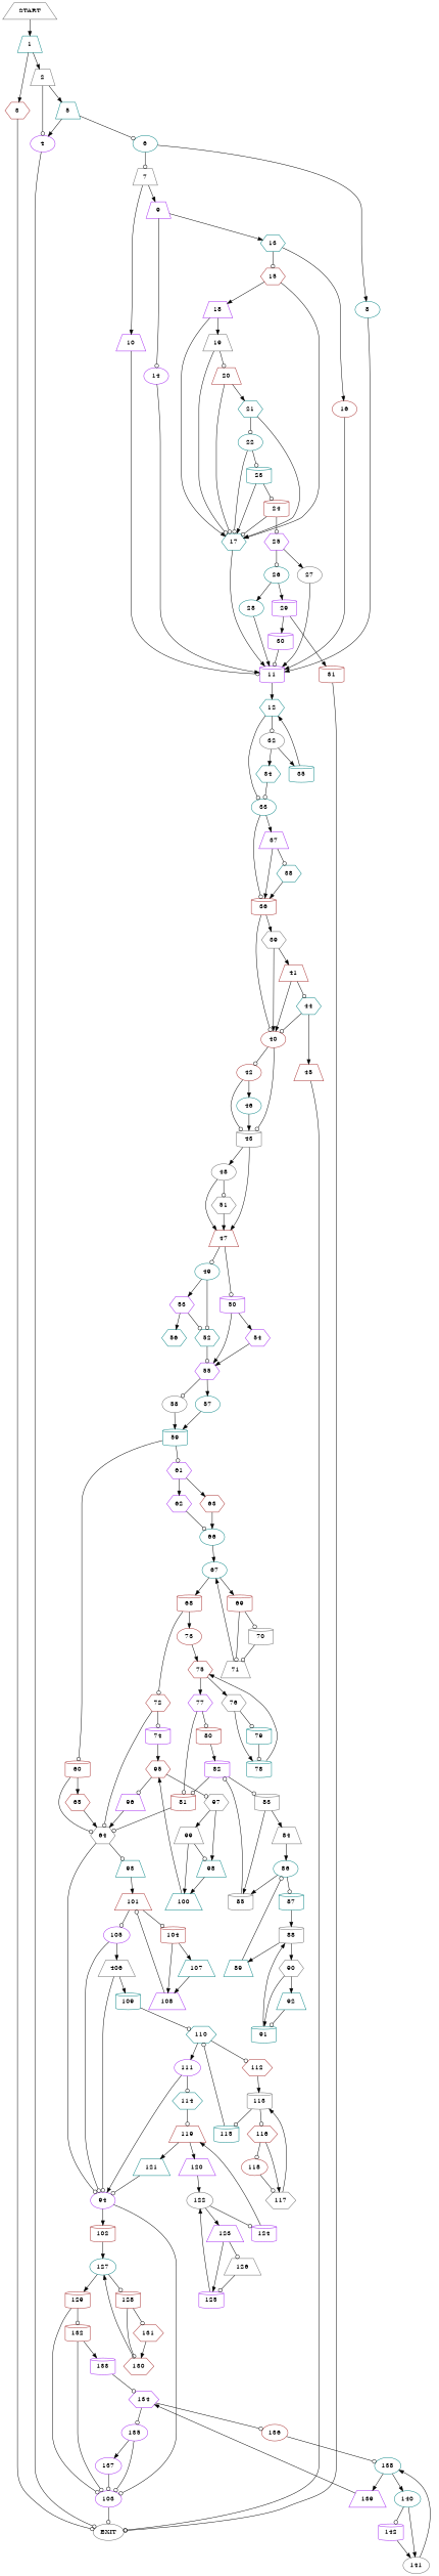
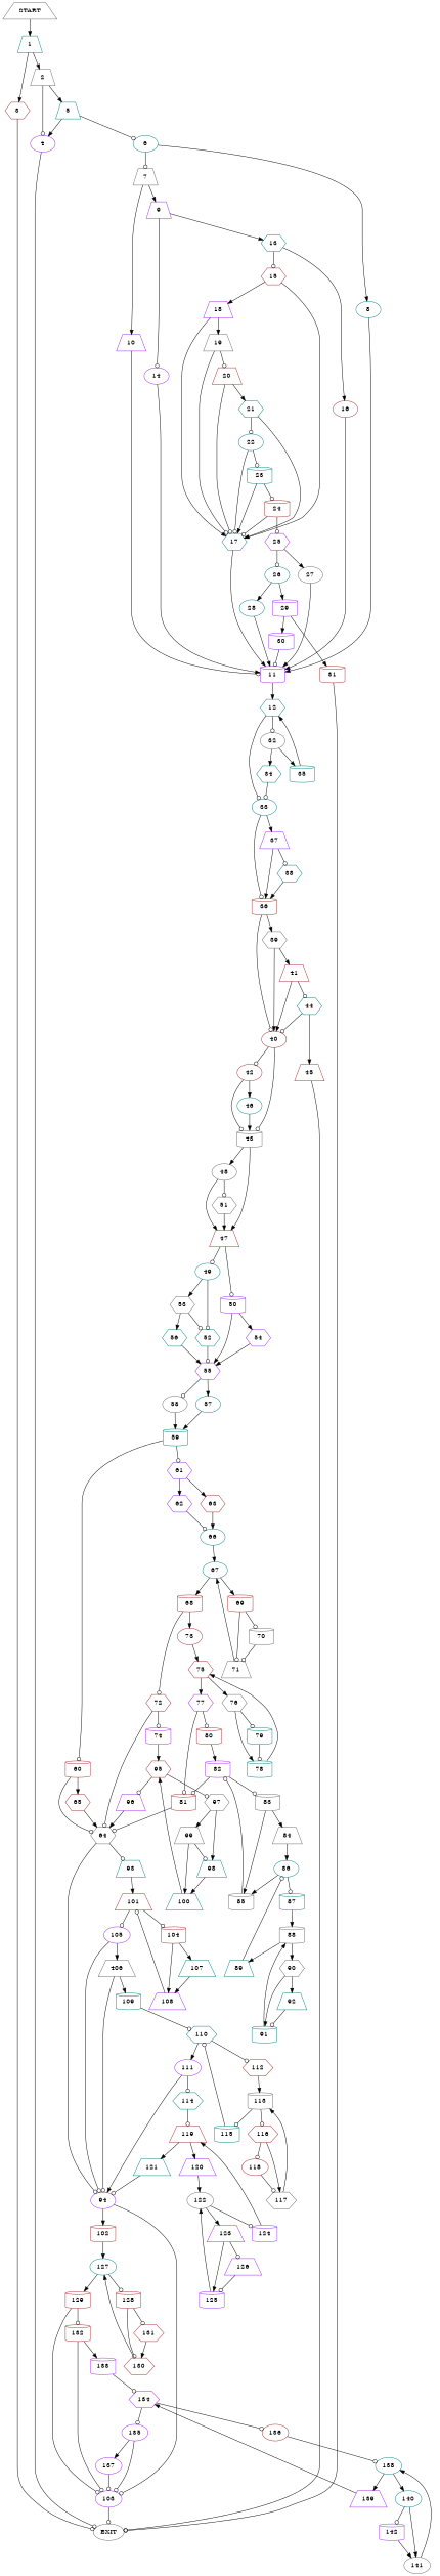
  digraph {
    node [color=teal shape=cylinder]
    edge [arrowhead=normal]
    n1 [color=gray40 label=START shape=trapezium]
    1 [shape=trapezium]
    2 [color=gray40 shape=trapezium]
    3 [color=brown shape=hexagon]
    n5 [color=gray40 label=EXIT shape=ellipse]
    4 [color=purple shape=ellipse]
    5 [shape=trapezium]
    6 [shape=ellipse]
    7 [color=gray40 shape=trapezium]
    8 [shape=ellipse]
    9 [color=purple shape=trapezium]
    10 [color=purple shape=trapezium]
    11 [color=purple]
    13 [shape=hexagon]
    14 [color=purple shape=ellipse]
    12 [shape=hexagon]
    15 [color=brown shape=hexagon]
    16 [color=brown shape=ellipse]
    32 [color=gray40 shape=ellipse]
    33 [shape=ellipse]
    34 [shape=hexagon]
    35
    36 [color=brown]
    37 [color=purple shape=trapezium]
    17 [shape=hexagon]
    18 [color=purple shape=trapezium]
    19 [color=gray40 shape=trapezium]
    20 [color=brown shape=trapezium]
    21 [shape=hexagon]
    22 [shape=ellipse]
    23
    24 [color=brown]
    25 [color=purple shape=hexagon]
    26 [shape=ellipse]
    27 [color=gray40 shape=ellipse]
    28 [shape=ellipse]
    29 [color=purple]
    30 [color=purple]
    31 [color=brown]
    39 [color=gray40 shape=hexagon]
    40 [color=brown shape=ellipse]
    38 [shape=hexagon]
    41 [color=brown shape=trapezium]
    42 [color=brown shape=ellipse]
    43 [color=gray40]
    44 [shape=hexagon]
    46 [shape=ellipse]
    47 [color=brown shape=trapezium]
    48 [color=gray40 shape=ellipse]
    45 [color=brown shape=trapezium]
    49 [shape=ellipse]
    50 [color=purple]
    51 [color=gray40 shape=hexagon]
    52 [shape=hexagon]
-   53 [color=purple shape=hexagon]
+   53 [color=gray40 shape=hexagon]
    54 [color=purple shape=hexagon]
    55 [color=purple shape=hexagon]
    56 [shape=hexagon]
    57 [shape=ellipse]
    58 [color=gray40 shape=ellipse]
    59
    60 [color=brown]
    61 [color=purple shape=hexagon]
    64 [color=gray40 shape=hexagon]
    65 [color=brown shape=hexagon]
    62 [color=purple shape=hexagon]
    63 [color=brown shape=hexagon]
    93 [shape=trapezium]
    94 [color=purple shape=ellipse]
    66 [shape=ellipse]
    67 [shape=ellipse]
    101 [color=brown shape=trapezium]
    102 [color=brown]
    103 [color=purple shape=ellipse]
    68 [color=brown]
    69 [color=brown]
    72 [color=brown shape=hexagon]
    73 [color=brown shape=ellipse]
    70 [color=gray40]
    71 [color=gray40 shape=trapezium]
    74 [color=purple]
    75 [color=brown shape=hexagon]
    95 [color=brown shape=hexagon]
    76 [color=gray40 shape=hexagon]
    77 [color=purple shape=hexagon]
    96 [color=purple shape=trapezium]
    97 [color=gray40 shape=hexagon]
    78
    79
    80 [color=brown]
    81 [color=brown]
    82 [color=purple]
    83 [color=gray40]
    84 [color=gray40 shape=trapezium]
    85 [color=gray40]
    86 [shape=ellipse]
    87
    88 [color=gray40]
    89 [shape=trapezium]
    90 [color=gray40 shape=hexagon]
    91
    92 [shape=trapezium]
    104 [color=brown]
    105 [color=purple shape=ellipse]
    127 [shape=ellipse]
    98 [shape=trapezium]
    99 [color=gray40 shape=trapezium]
    100 [shape=trapezium]
    107 [shape=trapezium]
    108 [color=purple shape=trapezium]
    n111 [color=gray40 label=406 shape=trapezium]
    128 [color=brown]
    129 [color=brown]
    109
    110 [shape=hexagon]
    111 [color=purple shape=ellipse]
    112 [color=brown shape=hexagon]
    114 [shape=hexagon]
    113 [color=gray40]
    119 [color=brown shape=trapezium]
    115
    116 [color=brown shape=hexagon]
    117 [color=gray40 shape=hexagon]
    118 [color=brown shape=ellipse]
    120 [color=purple shape=trapezium]
    121 [shape=trapezium]
    122 [color=gray40 shape=ellipse]
    123 [color=purple shape=trapezium]
    124 [color=purple]
    125 [color=purple]
-   126 [color=gray40 shape=trapezium]
+   126 [color=purple shape=trapezium]
    130 [color=brown shape=hexagon]
    131 [color=brown shape=hexagon]
    132 [color=brown]
    133 [color=purple]
    134 [color=purple shape=hexagon]
    135 [color=purple shape=ellipse]
    136 [color=brown shape=ellipse]
    137 [color=purple shape=ellipse]
    138 [shape=ellipse]
    139 [color=purple shape=trapezium]
    140 [shape=ellipse]
    141 [color=gray40 shape=ellipse]
    142 [color=purple]
    n1 -> 1
    1 -> 2
    1 -> 3
    2 -> 4 [arrowhead=odot]
    2 -> 5
    3 -> n5 [arrowhead=odot]
    4 -> n5 [arrowhead=odot]
    5 -> 4
    5 -> 6 [arrowhead=odot]
    6 -> 7 [arrowhead=odot]
    6 -> 8
    7 -> 9
    7 -> 10
    8 -> 11
    9 -> 13
    9 -> 14 [arrowhead=odot]
    10 -> 11 [arrowhead=odot]
    11 -> 12
    13 -> 15 [arrowhead=odot]
    13 -> 16
    14 -> 11
    12 -> 32 [arrowhead=odot]
    12 -> 33 [arrowhead=odot]
    15 -> 17
    15 -> 18
    16 -> 11
    32 -> 34
    32 -> 35
    33 -> 36 [arrowhead=odot]
    33 -> 37
    34 -> 33 [arrowhead=odot]
    35 -> 12
    36 -> 39
    36 -> 40 [arrowhead=odot]
    37 -> 36
    37 -> 38 [arrowhead=odot]
    17 -> 11
    18 -> 17
    18 -> 19
    19 -> 17 [arrowhead=odot]
    19 -> 20 [arrowhead=odot]
    20 -> 17 [arrowhead=odot]
    20 -> 21
    21 -> 17
    21 -> 22 [arrowhead=odot]
    22 -> 17 [arrowhead=odot]
    22 -> 23 [arrowhead=odot]
    23 -> 17
    23 -> 24 [arrowhead=odot]
    24 -> 17 [arrowhead=odot]
    24 -> 25 [arrowhead=odot]
    25 -> 26 [arrowhead=odot]
    25 -> 27
    26 -> 28
    26 -> 29
    27 -> 11
    28 -> 11
    29 -> 30
    29 -> 31
    30 -> 11 [arrowhead=odot]
    31 -> n5 [arrowhead=odot]
    39 -> 40
    39 -> 41
    40 -> 42 [arrowhead=odot]
    40 -> 43 [arrowhead=odot]
    38 -> 36
    41 -> 40
    41 -> 44 [arrowhead=odot]
    42 -> 43 [arrowhead=odot]
    42 -> 46
    43 -> 47
    43 -> 48
    44 -> 40 [arrowhead=odot]
    44 -> 45
    46 -> 43
    47 -> 49 [arrowhead=odot]
    47 -> 50 [arrowhead=odot]
    48 -> 47
    48 -> 51 [arrowhead=odot]
    45 -> n5 [arrowhead=odot]
    49 -> 52 [arrowhead=odot]
    49 -> 53
    50 -> 54
    50 -> 55
    51 -> 47
    52 -> 55 [arrowhead=odot]
    53 -> 52 [arrowhead=odot]
    53 -> 56
    54 -> 55
    55 -> 57
    55 -> 58 [arrowhead=odot]
+   56 -> 55
    57 -> 59
    58 -> 59
    59 -> 60 [arrowhead=odot]
    59 -> 61 [arrowhead=odot]
    60 -> 64 [arrowhead=odot]
    60 -> 65
    61 -> 62
    61 -> 63
    64 -> 93 [arrowhead=odot]
    64 -> 94 [arrowhead=odot]
    65 -> 64
    62 -> 66 [arrowhead=odot]
    63 -> 66
    93 -> 101
    94 -> 102
    94 -> 103 [arrowhead=odot]
    66 -> 67
    67 -> 68
    67 -> 69
    101 -> 104 [arrowhead=odot]
    101 -> 105 [arrowhead=odot]
    102 -> 127
    103 -> n5 [arrowhead=odot]
    68 -> 72 [arrowhead=odot]
    68 -> 73
    69 -> 70 [arrowhead=odot]
    69 -> 71 [arrowhead=odot]
    72 -> 64 [arrowhead=odot]
    72 -> 74 [arrowhead=odot]
    73 -> 75
    70 -> 71 [arrowhead=odot]
    71 -> 67
    74 -> 95
    75 -> 76
    75 -> 77
    95 -> 96 [arrowhead=odot]
    95 -> 97 [arrowhead=odot]
    76 -> 78
    76 -> 79 [arrowhead=odot]
    77 -> 80 [arrowhead=odot]
    77 -> 81 [arrowhead=odot]
    96 -> 64
    97 -> 98
    97 -> 99
    78 -> 75
    79 -> 78 [arrowhead=odot]
    80 -> 82
    81 -> 64 [arrowhead=odot]
    82 -> 81 [arrowhead=odot]
    82 -> 83 [arrowhead=odot]
    83 -> 84
    83 -> 85
    84 -> 86
    85 -> 82 [arrowhead=odot]
    86 -> 85
    86 -> 87 [arrowhead=odot]
    87 -> 88
    88 -> 89
    88 -> 90
    89 -> 86 [arrowhead=odot]
    90 -> 91
    90 -> 92
    91 -> 88
    92 -> 91 [arrowhead=odot]
    104 -> 107
    104 -> 108
    105 -> 94 [arrowhead=odot]
    105 -> n111
    127 -> 128 [arrowhead=odot]
    127 -> 129
    98 -> 100
    99 -> 98 [arrowhead=odot]
    99 -> 100
    100 -> 95
    107 -> 108
    108 -> 101 [arrowhead=odot]
    n111 -> 94 [arrowhead=odot]
    n111 -> 109
    128 -> 130 [arrowhead=odot]
    128 -> 131 [arrowhead=odot]
    129 -> 103 [arrowhead=odot]
    129 -> 132 [arrowhead=odot]
    109 -> 110 [arrowhead=odot]
    110 -> 111
    110 -> 112 [arrowhead=odot]
    111 -> 94
    111 -> 114 [arrowhead=odot]
    112 -> 113
    114 -> 119 [arrowhead=odot]
    113 -> 115 [arrowhead=odot]
    113 -> 116 [arrowhead=odot]
    119 -> 120
    119 -> 121
    115 -> 110 [arrowhead=odot]
    116 -> 117
    116 -> 118 [arrowhead=odot]
    117 -> 113
    118 -> 117 [arrowhead=odot]
    120 -> 122
    121 -> 94 [arrowhead=odot]
    122 -> 123
    122 -> 124 [arrowhead=odot]
    123 -> 125
    123 -> 126 [arrowhead=odot]
    124 -> 119
    125 -> 122
    126 -> 125 [arrowhead=odot]
    130 -> 127
    131 -> 130
    132 -> 103 [arrowhead=odot]
    132 -> 133
    133 -> 134 [arrowhead=odot]
    134 -> 135 [arrowhead=odot]
    134 -> 136 [arrowhead=odot]
    135 -> 103 [arrowhead=odot]
    135 -> 137
    136 -> 138 [arrowhead=odot]
    137 -> 103 [arrowhead=odot]
    138 -> 139
    138 -> 140
    139 -> 134
    140 -> 141
    140 -> 142 [arrowhead=odot]
    141 -> 138
    142 -> 141
  }
